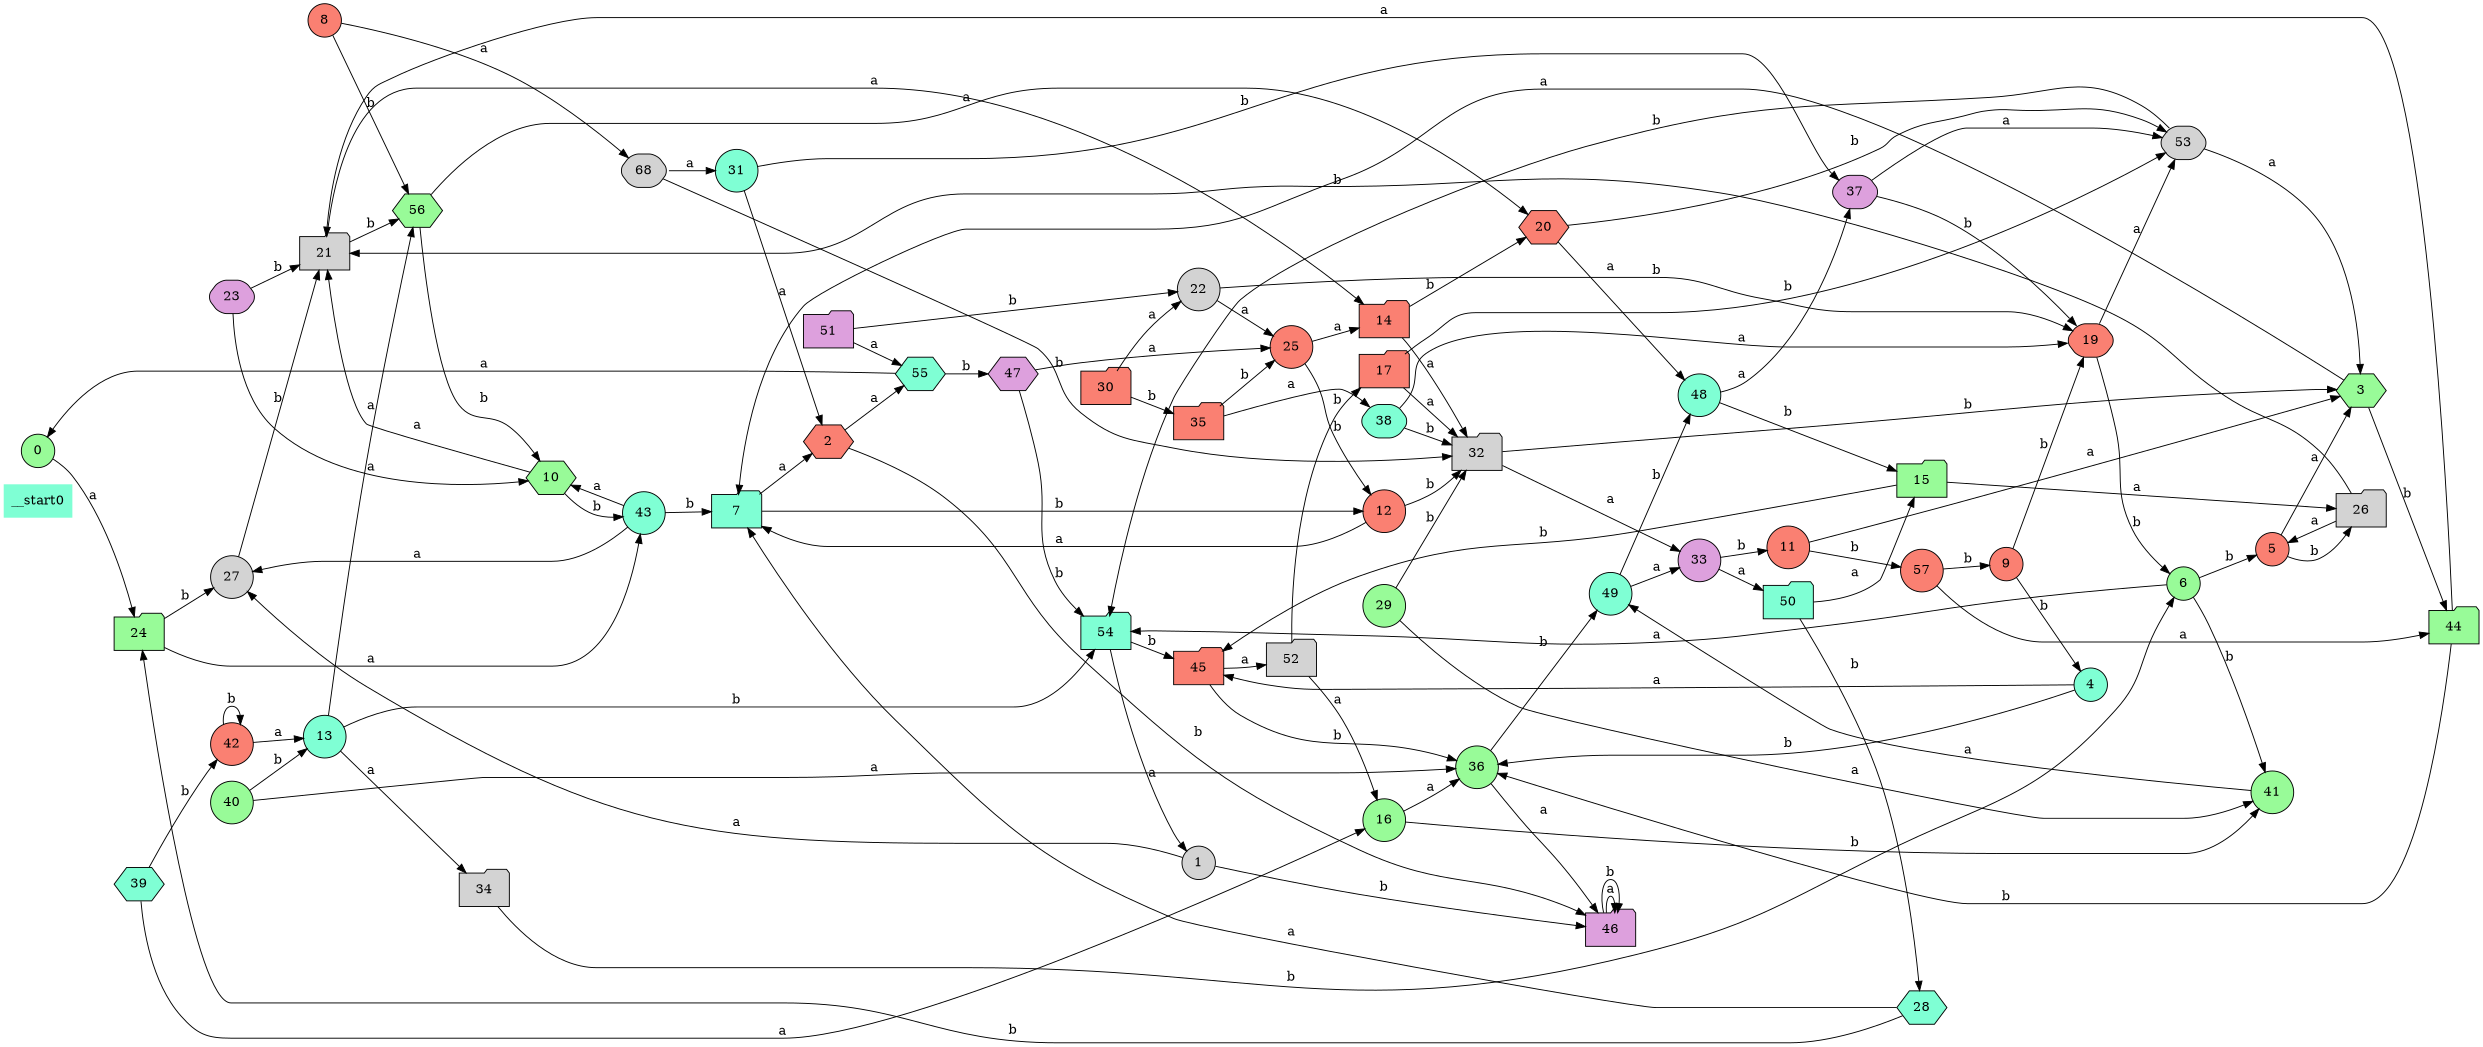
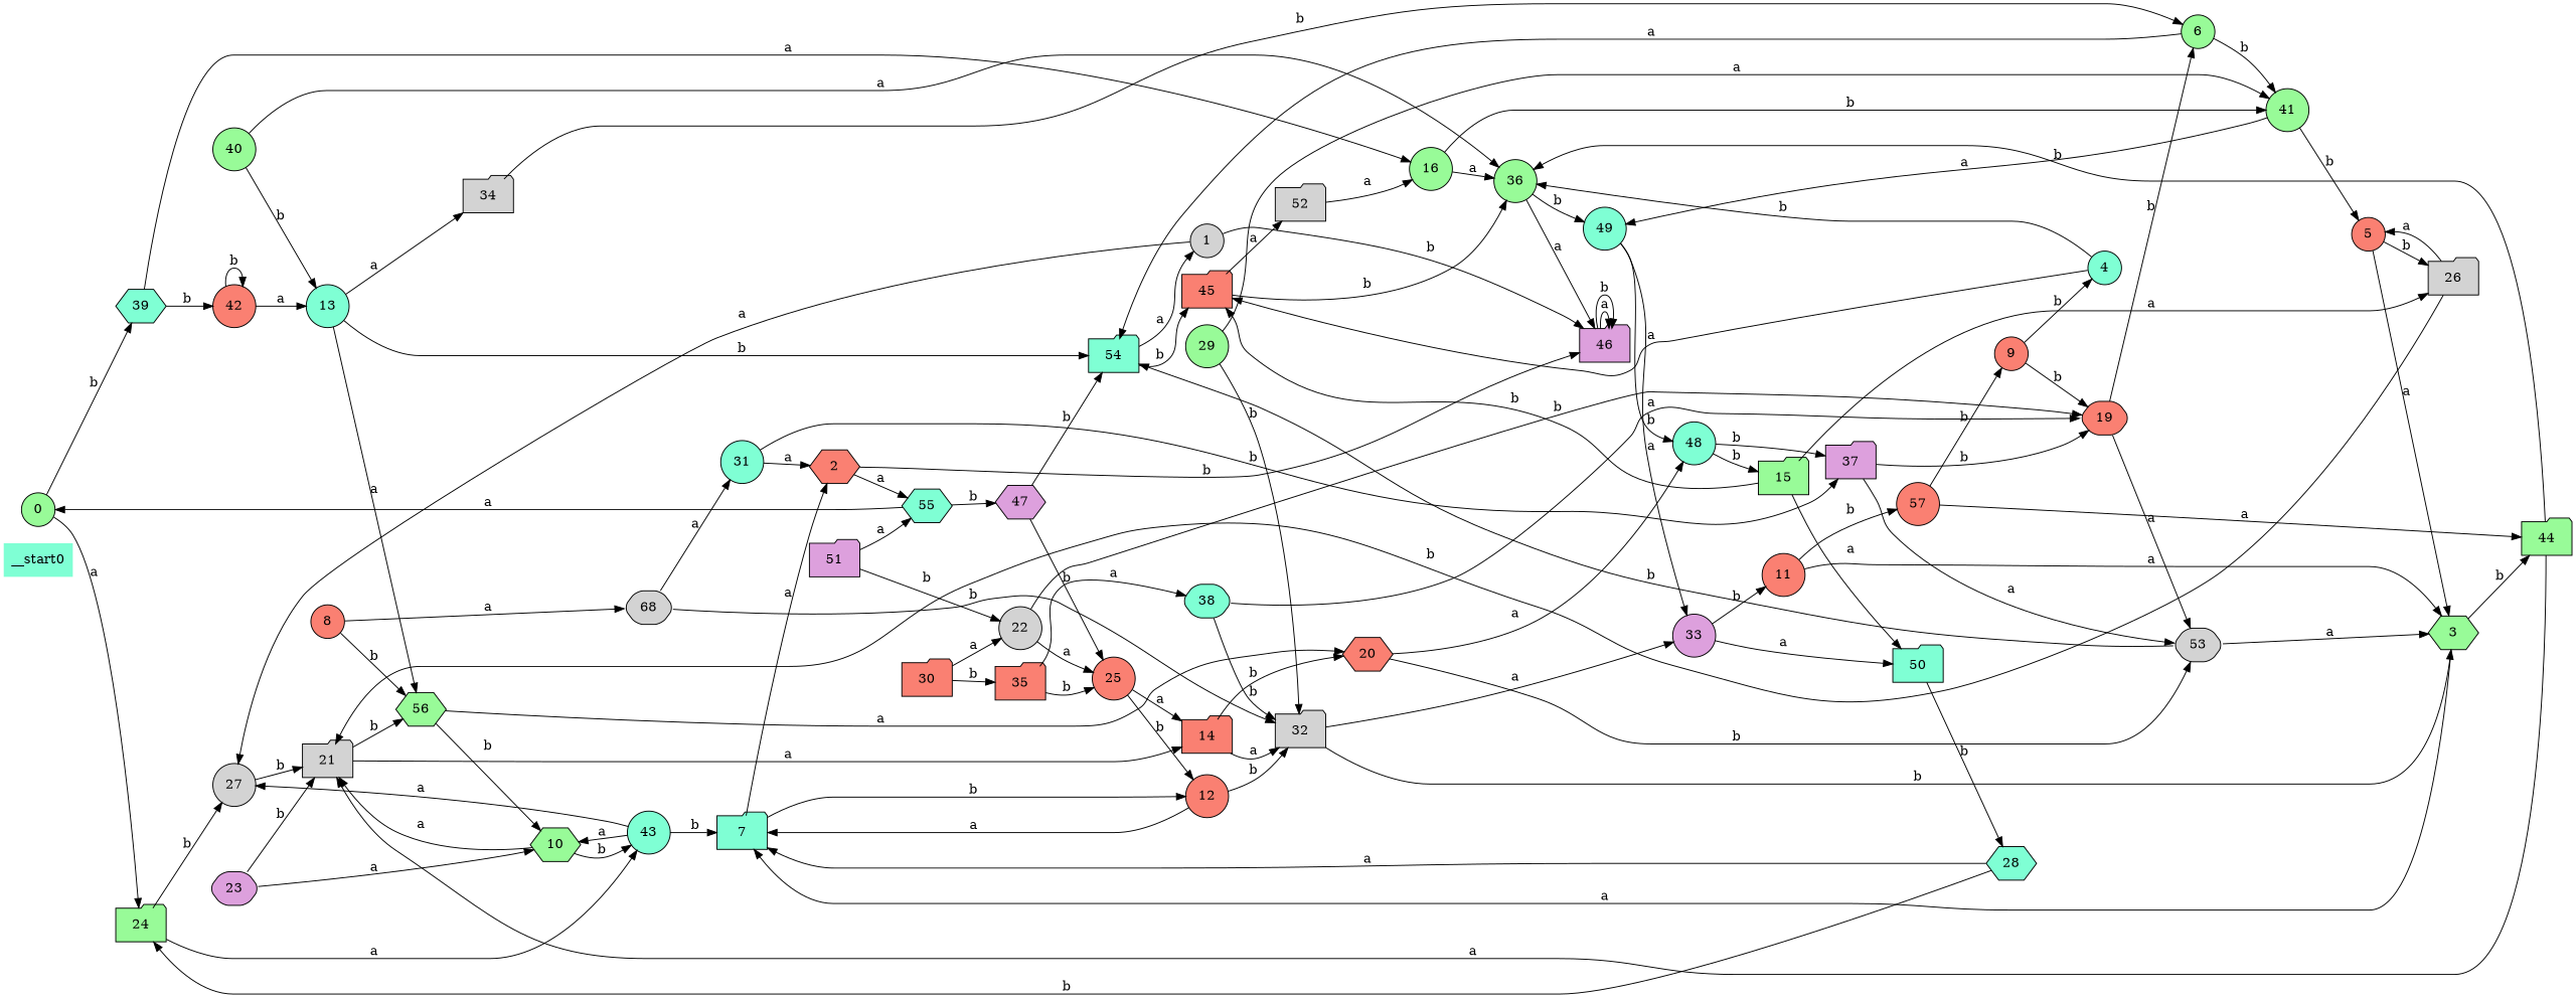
  digraph {
    rankdir=LR
    node [fillcolor=salmon shape=circle style=filled color=black]
    __start0 [fillcolor=aquamarine shape=none color=""]
    n2 [fillcolor=palegreen label=0 style="rounded,filled"]
    n3 [fillcolor=palegreen label=24 shape=folder style="rounded,filled"]
    n4 [fillcolor=aquamarine label=39 shape=hexagon]
    n5 [fillcolor=lightgrey label=27]
    n6 [fillcolor=aquamarine label=43]
    n7 [fillcolor=palegreen label=16]
    n8 [label=42]
    n9 [fillcolor=lightgrey label=1 style="rounded,filled"]
    n10 [fillcolor=plum label=46 shape=folder style="rounded,filled"]
    n11 [fillcolor=lightgrey label=21 shape=folder]
    n12 [label=2 shape=hexagon]
    n13 [fillcolor=aquamarine label=55 shape=hexagon]
    n14 [fillcolor=plum label=47 shape=hexagon]
    n15 [fillcolor=palegreen label=3 shape=hexagon]
    n16 [fillcolor=aquamarine label=7 shape=folder style="rounded,filled"]
    n17 [fillcolor=palegreen label=44 shape=folder style="rounded,filled"]
    n18 [label=12]
    n19 [fillcolor=palegreen label=36 style="rounded,filled"]
    n20 [fillcolor=aquamarine label=4 style="rounded,filled"]
    n21 [label=45 shape=folder style="rounded,filled"]
    n22 [fillcolor=aquamarine label=49 style="rounded,filled"]
    n23 [fillcolor=lightgrey label=52 shape=folder style="rounded,filled"]
    n24 [label=5 style="rounded,filled"]
    n25 [fillcolor=lightgrey label=26 shape=folder style="rounded,filled"]
    n26 [fillcolor=palegreen label=6]
    n27 [fillcolor=palegreen label=41 style="rounded,filled"]
    n28 [fillcolor=aquamarine label=54 shape=folder style="rounded,filled"]
    n29 [fillcolor=lightgrey label=32 shape=folder]
    n30 [label=8]
    n31 [fillcolor=lightgrey label=68 shape=hexagon style="rounded,filled"]
    n32 [fillcolor=palegreen label=56 shape=hexagon]
    n33 [fillcolor=aquamarine label=31]
    n34 [fillcolor=palegreen label=10 shape=hexagon]
    n35 [label=20 shape=hexagon]
    n36 [label=9 style="rounded,filled"]
    n37 [label=19 shape=hexagon style="rounded,filled"]
    n38 [fillcolor=lightgrey label=53 shape=hexagon style="rounded,filled"]
    n39 [label=14 shape=folder style="rounded,filled"]
    n40 [label=11]
    n41 [label=57 style="rounded,filled"]
    n42 [fillcolor=plum label=33]
    n43 [fillcolor=aquamarine label=13 style="rounded,filled"]
    n44 [fillcolor=lightgrey label=34 shape=folder]
    n45 [fillcolor=aquamarine label=48]
    n46 [fillcolor=palegreen label=15 shape=folder style="rounded,filled"]
-   n47 [label=17 shape=folder style="rounded,filled"]
-   n48 [fillcolor=plum label=37 shape=hexagon style="rounded,filled"]
+   n48 [fillcolor=plum label=37 shape=folder style="rounded,filled"]
    n49 [fillcolor=lightgrey label=22]
    n50 [label=25]
    n51 [fillcolor=plum label=23 shape=hexagon style="rounded,filled"]
    n52 [fillcolor=aquamarine label=28 shape=hexagon]
    n53 [fillcolor=palegreen label=29 style="rounded,filled"]
    n54 [label=30 shape=folder style="rounded,filled"]
    n55 [label=35 shape=folder]
    n56 [fillcolor=aquamarine label=38 shape=hexagon style="rounded,filled"]
    n57 [fillcolor=aquamarine label=50 shape=folder]
    n58 [fillcolor=palegreen label=40]
    n59 [fillcolor=plum label=51 shape=folder]
    n2 -> n3 [label=a]
+   n2 -> n4 [label=b]
    n3 -> n5 [label=b]
    n3 -> n6 [label=a]
    n4 -> n7 [label=a]
    n4 -> n8 [label=b]
    n5 -> n11 [label=b]
    n6 -> n5 [label=a]
    n6 -> n16 [label=b]
    n6 -> n34 [label=a]
    n7 -> n19 [label=a]
    n7 -> n27 [label=b]
    n8 -> n8 [label=b]
    n8 -> n43 [label=a]
    n9 -> n5 [label=a]
    n9 -> n10 [label=b]
    n10 -> n10 [label=a]
    n10 -> n10 [label=b]
    n11 -> n32 [label=b]
    n11 -> n39 [label=a]
    n12 -> n10 [label=b]
    n12 -> n13 [label=a]
    n13 -> n2 [label=a]
    n13 -> n14 [label=b]
    n14 -> n28 [label=b]
-   n14 -> n50 [label=a]
+   n14 -> n50 [label=b]
    n15 -> n16 [label=a]
    n15 -> n17 [label=b]
    n16 -> n12 [label=a]
    n16 -> n18 [label=b]
    n17 -> n11 [label=a]
    n17 -> n19 [label=b]
    n18 -> n16 [label=a]
    n18 -> n29 [label=b]
    n19 -> n10 [label=a]
    n19 -> n22 [label=b]
    n20 -> n19 [label=b]
    n20 -> n21 [label=a]
    n21 -> n19 [label=b]
    n21 -> n23 [label=a]
    n22 -> n42 [label=a]
    n22 -> n45 [label=b]
    n23 -> n7 [label=a]
-   n23 -> n47 [label=b]
    n24 -> n15 [label=a]
    n24 -> n25 [label=b]
    n25 -> n11 [label=b]
    n25 -> n24 [label=a]
    n26 -> n27 [label=b]
    n26 -> n28 [label=a]
    n27 -> n22 [label=a]
-   n26 -> n24 [label=b]
+   n27 -> n24 [label=b]
    n28 -> n9 [label=a]
    n28 -> n21 [label=b]
    n29 -> n15 [label=b]
    n29 -> n42 [label=a]
    n30 -> n31 [label=a]
    n30 -> n32 [label=b]
    n31 -> n29 [label=b]
    n31 -> n33 [label=a]
    n32 -> n34 [label=b]
    n32 -> n35 [label=a]
    n33 -> n12 [label=a]
    n33 -> n48 [label=b]
    n34 -> n6 [label=b]
    n34 -> n11 [label=a]
    n35 -> n38 [label=b]
    n35 -> n45 [label=a]
    n36 -> n20 [label=b]
    n36 -> n37 [label=b]
    n37 -> n26 [label=b]
    n37 -> n38 [label=a]
    n38 -> n15 [label=a]
    n38 -> n28 [label=b]
    n39 -> n29 [label=a]
    n39 -> n35 [label=b]
    n40 -> n15 [label=a]
    n40 -> n41 [label=b]
    n41 -> n17 [label=a]
    n41 -> n36 [label=b]
    n42 -> n40 [label=b]
    n42 -> n57 [label=a]
    n43 -> n28 [label=b]
    n43 -> n32 [label=a]
    n43 -> n44 [label=a]
    n44 -> n26 [label=b]
    n45 -> n46 [label=b]
-   n45 -> n48 [label=a]
+   n45 -> n48 [label=b]
    n46 -> n21 [label=b]
    n46 -> n25 [label=a]
-   n47 -> n29 [label=a]
-   n47 -> n38 [label=b]
    n48 -> n37 [label=b]
    n48 -> n38 [label=a]
    n49 -> n37 [label=b]
    n49 -> n50 [label=a]
    n50 -> n18 [label=b]
    n50 -> n39 [label=a]
    n51 -> n11 [label=b]
    n51 -> n34 [label=a]
    n52 -> n3 [label=b]
    n52 -> n16 [label=a]
    n53 -> n27 [label=a]
    n53 -> n29 [label=b]
    n54 -> n49 [label=a]
    n54 -> n55 [label=b]
    n55 -> n50 [label=b]
    n55 -> n56 [label=a]
    n56 -> n29 [label=b]
    n56 -> n37 [label=a]
-   n57 -> n46 [label=a]
+   n46 -> n57 [label=a]
    n57 -> n52 [label=b]
    n58 -> n19 [label=a]
    n58 -> n43 [label=b]
    n59 -> n13 [label=a]
    n59 -> n49 [label=b]
  }
